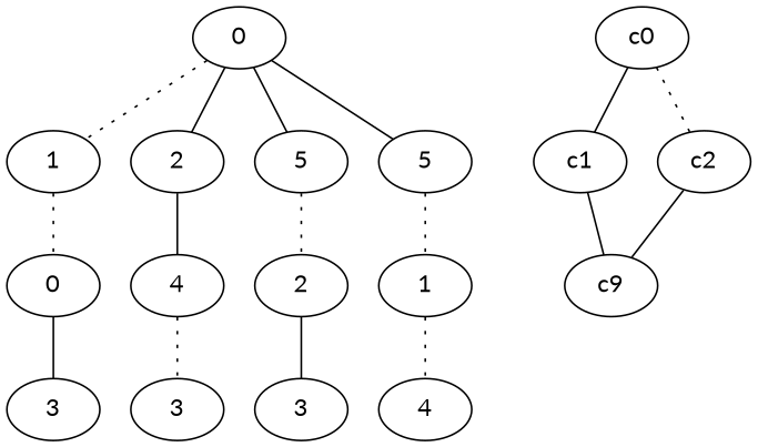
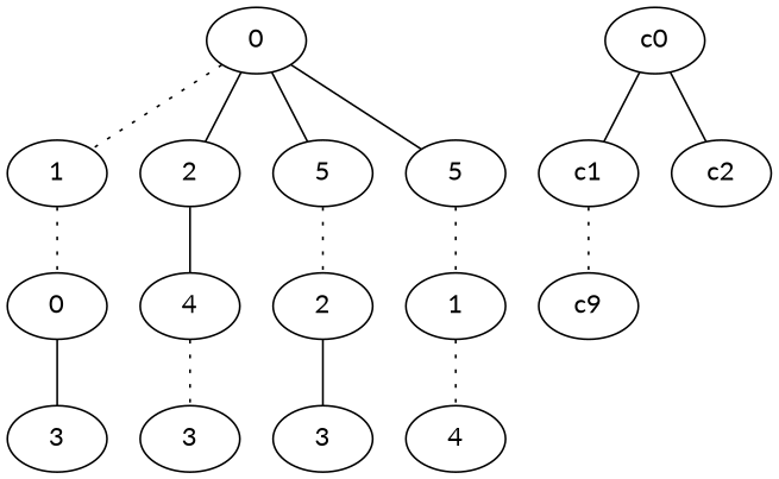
  graph {
    fontname=Lato
    node [fontname=Lato]
    edge [fontname=Lato]
    n1 [label=0]
    n2 [label=1]
    n3 [label=2]
    n4 [label=5]
    n5 [label=5]
    n6 [label=0]
    n7 [label=4]
    n8 [label=2]
    n9 [label=1]
    n10 [label=3]
    n11 [label=3]
    n12 [label=3]
    n13 [label=4]
    c0
    c1
    c2
    n17 [label=c9]
    n1 -- n2 [style=dotted]
    n1 -- n3
    n1 -- n4
    n1 -- n5
    n2 -- n6 [style=dotted]
    n3 -- n7
    n4 -- n8 [style=dotted]
    n5 -- n9 [style=dotted]
    n6 -- n10
    n7 -- n11 [style=dotted]
    n8 -- n12
    n9 -- n13 [style=dotted]
    c0 -- c1 [style=solid]
-   c0 -- c2 [style=dotted]
-   c1 -- n17 [style=solid]
-   c2 -- n17
+   c0 -- c2
+   c1 -- n17 [style=dotted]
  }
